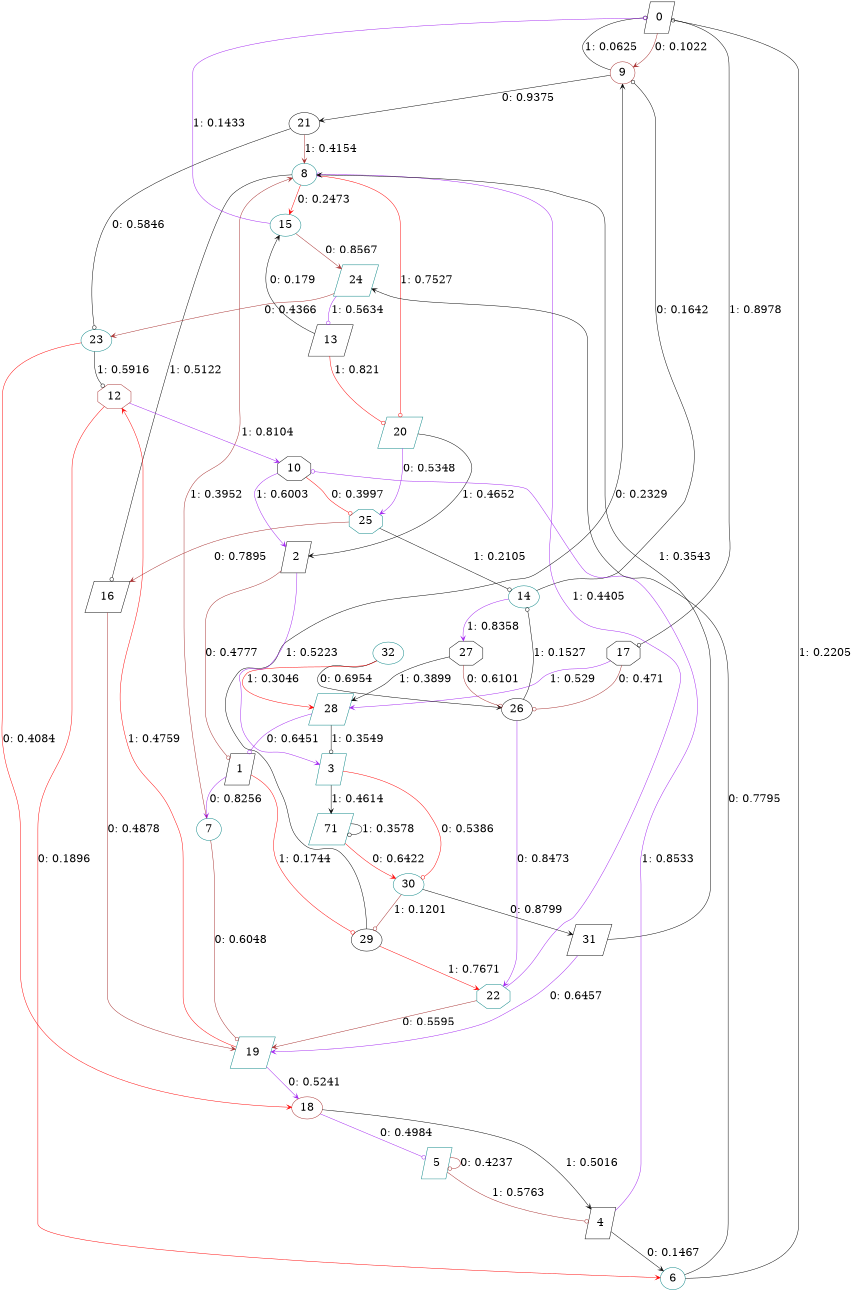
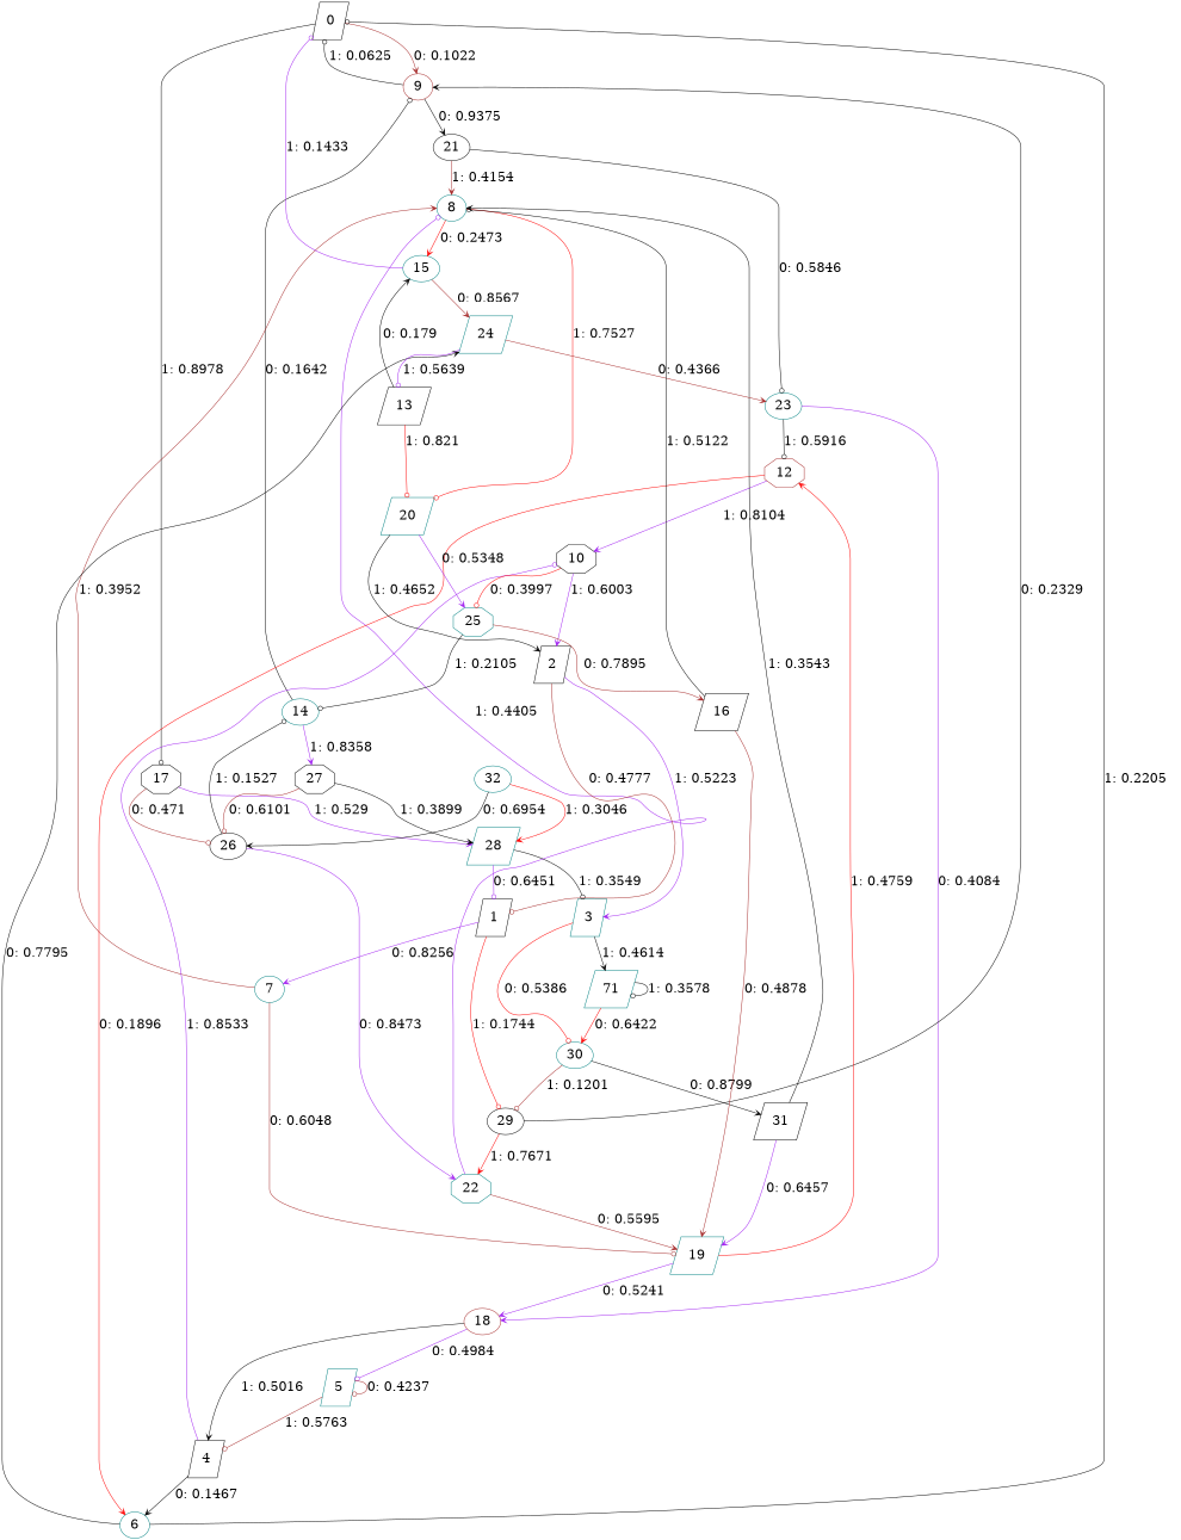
  digraph {
    node [color=teal fontsize=24 shape=parallelogram]
    edge [arrowhead=vee color=black fontsize=24]
    0 [color=black]
    9 [color=brown shape=ellipse]
    17 [color=black shape=octagon]
    21 [color=black shape=ellipse]
    26 [color=black shape=ellipse]
    28
    8 [shape=ellipse]
    23 [shape=ellipse]
    14 [shape=ellipse]
    22 [shape=octagon]
    1 [color=black]
    3
    7 [shape=ellipse]
    29 [color=black shape=ellipse]
    19
    12 [color=brown shape=octagon]
    18 [color=brown shape=ellipse]
    15 [shape=ellipse]
    20
    32 [shape=ellipse]
    2 [color=black]
    30 [shape=ellipse]
    n23 [label=71]
    31 [color=black]
    4 [color=black]
    6 [shape=ellipse]
    10 [color=black shape=octagon]
    24
    25 [shape=octagon]
    13 [color=black]
    16 [color=black]
    5
    27 [color=black shape=octagon]
    0 -> 9 [color=brown label="0: 0.1022   "]
    0 -> 17 [arrowhead=odot label="1: 0.8978   "]
    9 -> 0 [arrowhead=odot label="1: 0.0625   "]
    9 -> 21 [label="0: 0.9375   "]
    17 -> 26 [arrowhead=odot color=brown label="0: 0.471    "]
    17 -> 28 [color=purple label="1: 0.529    "]
    21 -> 8 [color=brown label="1: 0.4154   "]
    21 -> 23 [arrowhead=odot label="0: 0.5846   "]
    26 -> 14 [arrowhead=odot label="1: 0.1527   "]
    26 -> 22 [color=purple label="0: 0.8473   "]
    28 -> 1 [arrowhead=odot color=purple label="0: 0.6451   "]
    28 -> 3 [arrowhead=odot label="1: 0.3549   "]
    8 -> 15 [color=red label="0: 0.2473   "]
    8 -> 20 [arrowhead=odot color=red label="1: 0.7527   "]
    23 -> 12 [arrowhead=odot label="1: 0.5916   "]
-   23 -> 18 [color=red label="0: 0.4084   "]
+   23 -> 18 [color=purple label="0: 0.4084   "]
    14 -> 9 [arrowhead=odot label="0: 0.1642   "]
    14 -> 27 [color=purple label="1: 0.8358   "]
    22 -> 8 [arrowhead=odot color=purple label="1: 0.4405   "]
    22 -> 19 [color=brown label="0: 0.5595   "]
    1 -> 7 [color=purple label="0: 0.8256   "]
    1 -> 29 [arrowhead=odot color=red label="1: 0.1744   "]
    3 -> 30 [arrowhead=odot color=red label="0: 0.5386   "]
    3 -> n23 [label="1: 0.4614   "]
    7 -> 8 [color=brown label="1: 0.3952   "]
    7 -> 19 [arrowhead=odot color=brown label="0: 0.6048   "]
    29 -> 9 [label="0: 0.2329   "]
    29 -> 22 [color=red label="1: 0.7671   "]
    19 -> 12 [color=red label="1: 0.4759   "]
    19 -> 18 [color=purple label="0: 0.5241   "]
    12 -> 6 [color=red label="0: 0.1896   "]
    12 -> 10 [color=purple label="1: 0.8104   "]
    18 -> 4 [label="1: 0.5016   "]
    18 -> 5 [arrowhead=odot color=purple label="0: 0.4984   "]
    15 -> 0 [arrowhead=odot color=purple label="1: 0.1433   "]
    15 -> 24 [color=brown label="0: 0.8567   "]
    20 -> 2 [label="1: 0.4652   "]
    20 -> 25 [color=purple label="0: 0.5348   "]
    32 -> 26 [label="0: 0.6954   "]
    32 -> 28 [color=red label="1: 0.3046   "]
    2 -> 1 [arrowhead=odot color=brown label="0: 0.4777   "]
    2 -> 3 [color=purple label="1: 0.5223   "]
    30 -> 29 [arrowhead=odot color=brown label="1: 0.1201   "]
    30 -> 31 [label="0: 0.8799   "]
    n23 -> 30 [color=red label="0: 0.6422   "]
    n23 -> n23 [arrowhead=odot label="1: 0.3578   "]
    31 -> 8 [label="1: 0.3543   "]
    31 -> 19 [color=purple label="0: 0.6457   "]
    4 -> 6 [label="0: 0.1467   "]
    4 -> 10 [arrowhead=odot color=purple label="1: 0.8533   "]
    6 -> 0 [arrowhead=odot label="1: 0.2205   "]
    6 -> 24 [label="0: 0.7795   "]
    10 -> 2 [color=purple label="1: 0.6003   "]
    10 -> 25 [arrowhead=odot color=red label="0: 0.3997   "]
    24 -> 23 [color=brown label="0: 0.4366   "]
-   24 -> 13 [arrowhead=odot color=purple label="1: 0.5634   "]
+   24 -> 13 [arrowhead=odot color=purple label="1: 0.5639   "]
    25 -> 14 [arrowhead=odot label="1: 0.2105   "]
    25 -> 16 [color=brown label="0: 0.7895   "]
    13 -> 15 [label="0: 0.179    "]
    13 -> 20 [arrowhead=odot color=red label="1: 0.821    "]
-   8 -> 16 [arrowhead=odot label="1: 0.5122   "]
+   16 -> 8 [arrowhead=odot label="1: 0.5122   "]
    16 -> 19 [color=brown label="0: 0.4878   "]
    5 -> 4 [arrowhead=odot color=brown label="1: 0.5763   "]
    5 -> 5 [arrowhead=odot color=brown label="0: 0.4237   "]
    27 -> 26 [arrowhead=odot color=brown label="0: 0.6101   "]
    27 -> 28 [label="1: 0.3899   "]
  }
